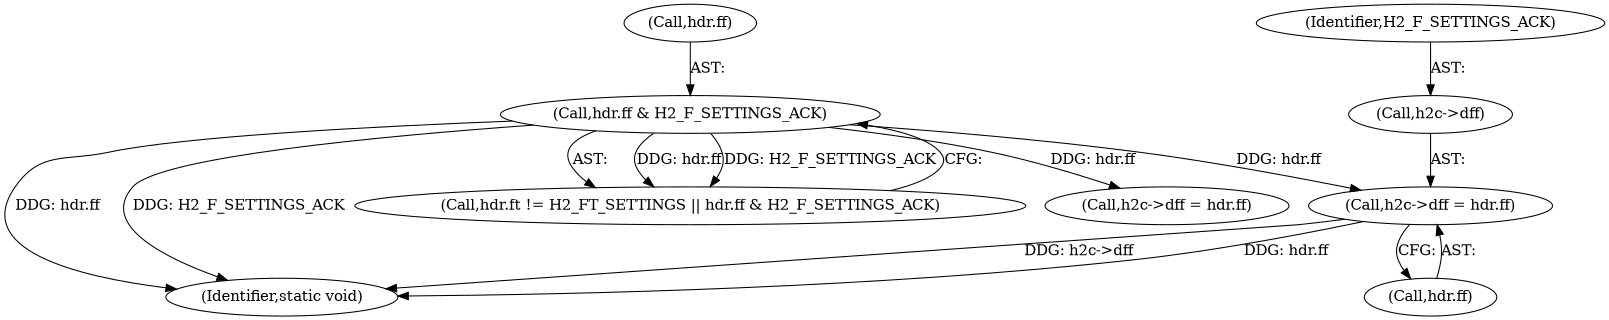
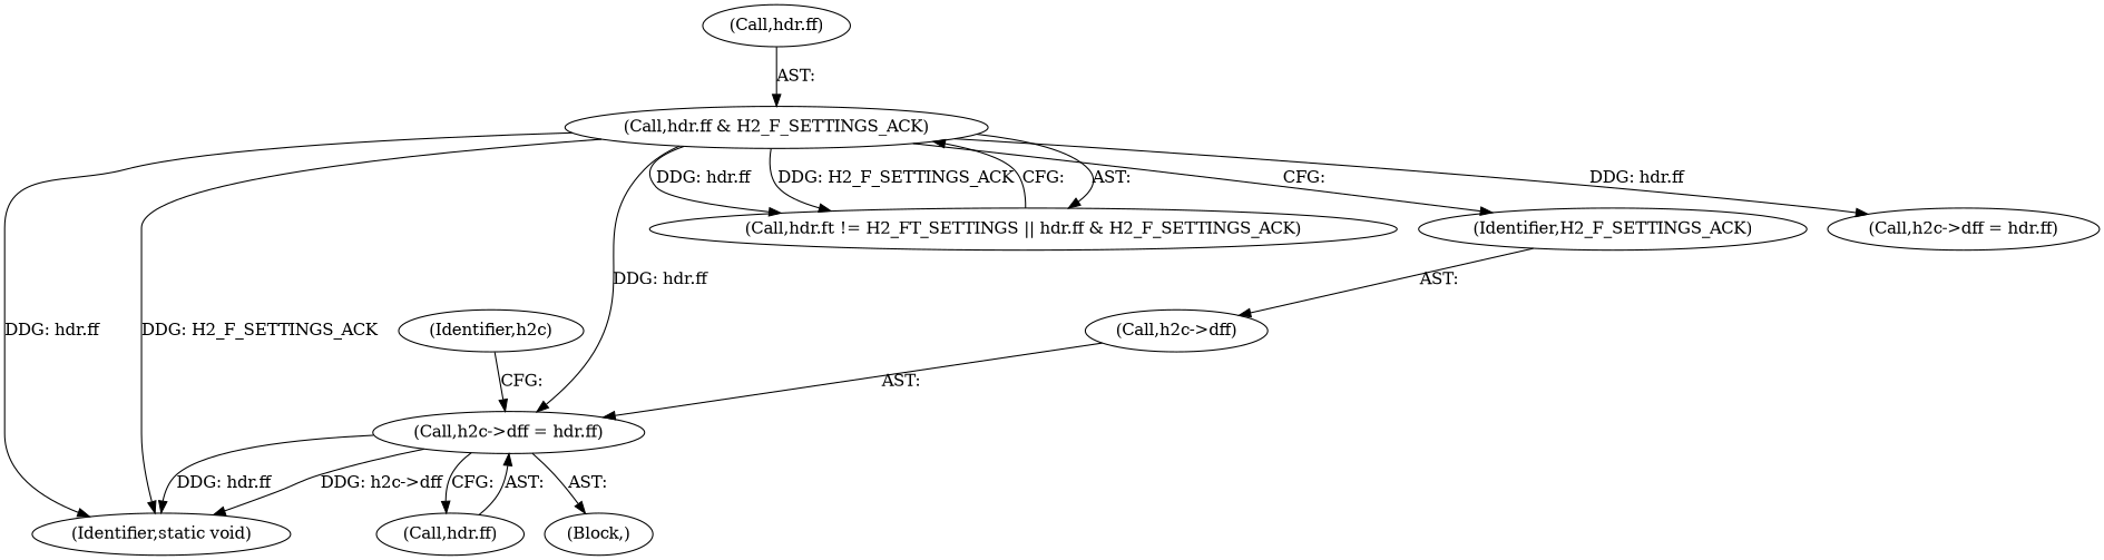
  digraph {
    n1 [label="(Call,h2c->dff = hdr.ff)"]
+   n2 [label="(Block,)"]
    n3 [label="(Call,hdr.ff)"]
    n4 [label="(Identifier,static void)"]
    n5 [label="(Call,hdr.ff & H2_F_SETTINGS_ACK)"]
    n6 [label="(Call,hdr.ft != H2_FT_SETTINGS || hdr.ff & H2_F_SETTINGS_ACK)"]
    n7 [label="(Identifier,H2_F_SETTINGS_ACK)"]
    n8 [label="(Call,h2c->dff = hdr.ff)"]
    n9 [label="(Call,h2c->dff)"]
+   n10 [label="(Identifier,h2c)"]
    n11 [label="(Call,hdr.ff)"]
+   n1 -> n2 [label="AST: "]
    n1 -> n3 [label="CFG: "]
    n1 -> n4 [label="DDG: h2c->dff"]
    n1 -> n4 [label="DDG: hdr.ff"]
    n3 -> n1 [label="AST: "]
    n5 -> n1 [label="DDG: hdr.ff"]
    n5 -> n4 [label="DDG: hdr.ff"]
    n5 -> n4 [label="DDG: H2_F_SETTINGS_ACK"]
    n5 -> n6 [label="AST: "]
    n5 -> n6 [label="DDG: hdr.ff"]
    n5 -> n6 [label="DDG: H2_F_SETTINGS_ACK"]
+   n5 -> n7 [label="CFG: "]
    n5 -> n8 [label="DDG: hdr.ff"]
    n6 -> n5 [label="CFG: "]
    n7 -> n9 [label="AST: "]
    n9 -> n1 [label="AST: "]
+   n10 -> n1 [label="CFG: "]
    n11 -> n5 [label="AST: "]
  }
